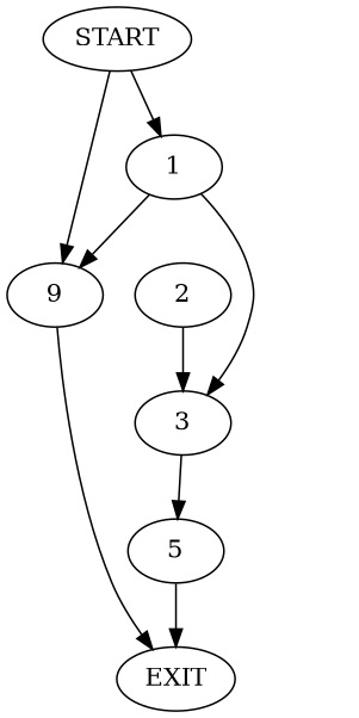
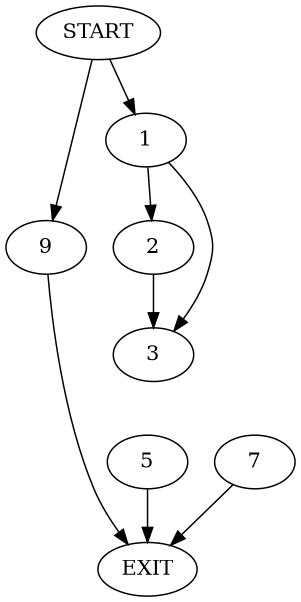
  digraph {
    n1 [label=START]
    1
    n3 [label=9]
    2
    3
    n6 [label=EXIT]
    5
+   7
    n1 -> 1
    n1 -> n3
-   1 -> n3
+   1 -> 2
    1 -> 3
    n3 -> n6
    2 -> 3
-   3 -> 5
    5 -> n6
+   7 -> n6
  }
